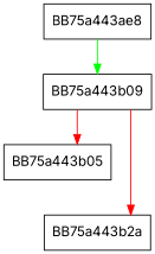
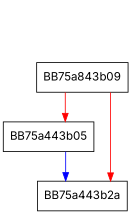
  digraph {
    fontname=Inter
    splines=ortho
    node [fontname=Inter shape=box]
    edge [color=red fontname=Inter]
-   BB75a443ae8
-   BB75a443b09
+   BB75a443b09 [label=BB75a843b09]
    BB75a443b05
    n4 [label=BB75a443b2a]
-   BB75a443ae8 -> BB75a443b09 [color=green]
    BB75a443b09 -> BB75a443b05
    BB75a443b09 -> n4
+   BB75a443b05 -> n4 [color=blue]
  }
